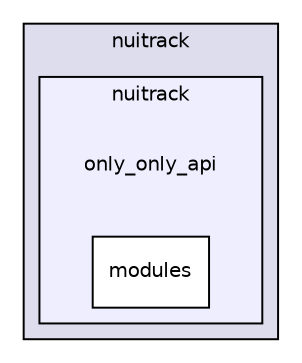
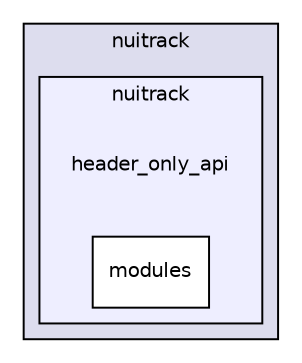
  digraph {
    compound=true
    rankdir=LR
    node [fontname=Helvetica fontsize=10]
-   n1 [label=only_only_api shape=plaintext]
+   n1 [label=header_only_api shape=plaintext]
    n2 [color=black fillcolor=white label=modules shape=box style=filled]
    subgraph cluster_1 {
      bgcolor="#ddddee"
      fontname=Helvetica
      fontsize=10
      label=nuitrack
      pencolor=black
      subgraph cluster_2 {
        bgcolor="#eeeeff"
        fontname=Helvetica
        fontsize=10
        pencolor=black
        n1
        n2
      }
    }
  }
